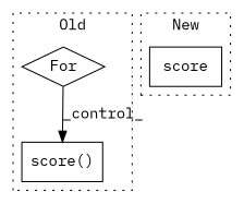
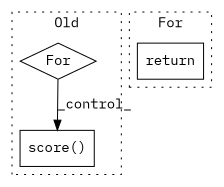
  digraph {
    fontname="IBM Plex Mono"
    node [shape=box fontname="IBM Plex Mono"]
    n1 [a=75 l="17,1" label="score()" s="1657,1711"]
    n2 [a=107 l="4,14" label=For s="1624,1643" shape=diamond]
-   n3 [a=93 l=7 label=score s=1265]
+   n3 [a=93 l=7 label=return s=1265]
    subgraph cluster_1 {
      label=Old
      style=dotted
      n1
      n2
    }
    subgraph cluster_2 {
-     label=New
+     label=For
      style=dotted
      n3
    }
    n2 -> n1 [label=_control_ fontname="IBM Plex Mono"]
  }
